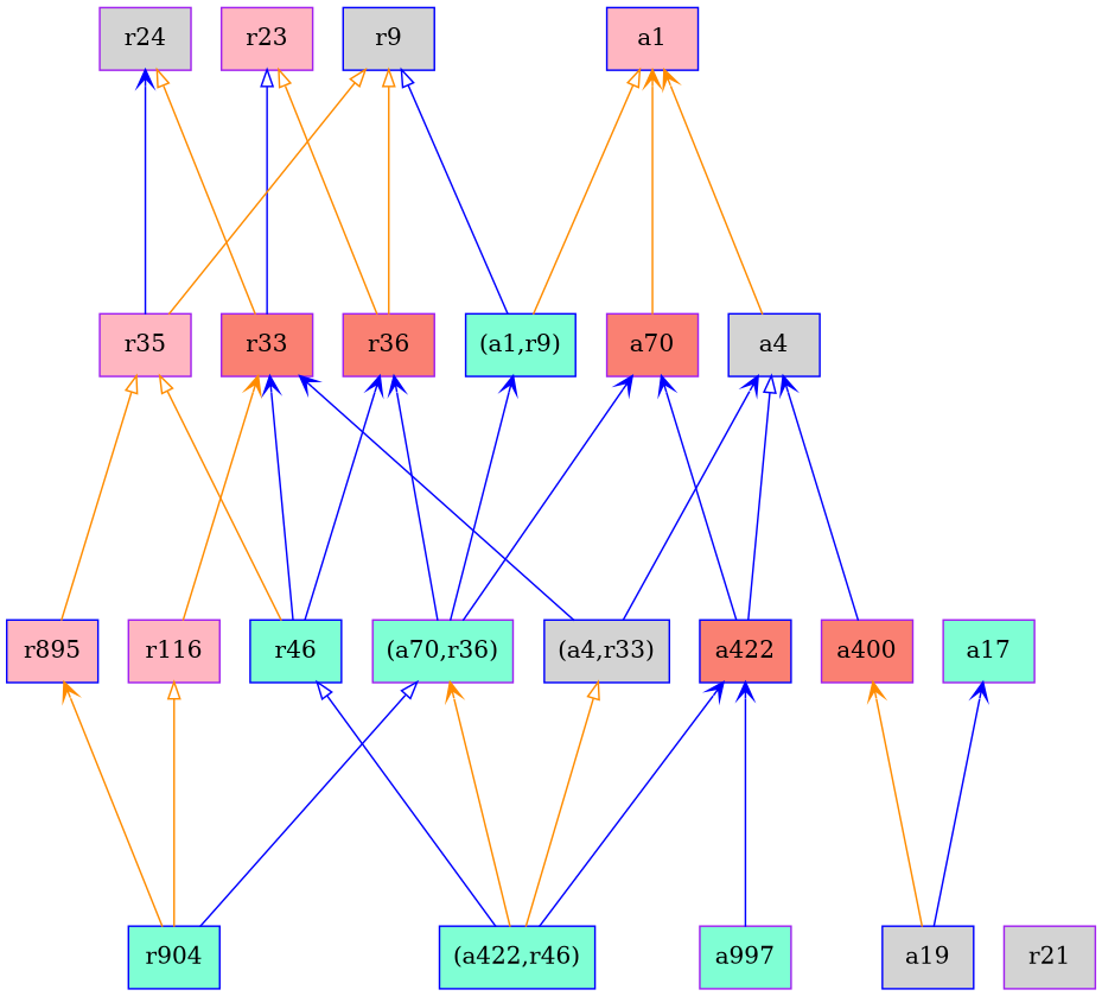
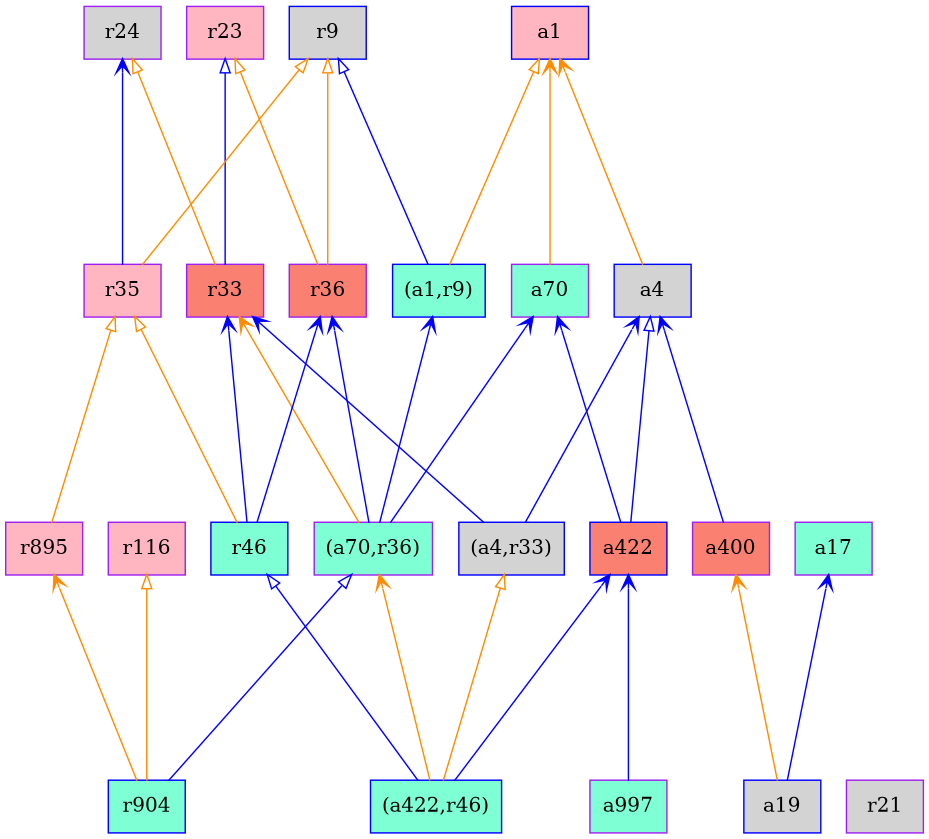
  digraph {
    rankdir=BT
    ranksep=2.0
    node [color=purple fillcolor=aquamarine shape=record style=filled]
    edge [arrowhead=vee color=blue]
    n1 [color=blue label="{(a1,r9)}"]
    n2 [color=blue fillcolor=lightgrey label="{r9}"]
    n3 [color=blue fillcolor=lightpink label="{a1}"]
    n4 [color=blue fillcolor=lightgrey label="{(a4,r33)}"]
    n5 [color=blue fillcolor=lightgrey label="{a4}"]
    n6 [fillcolor=salmon label="{r33}"]
    n7 [fillcolor=lightgrey label="{r24}"]
    n8 [fillcolor=lightpink label="{r23}"]
    n9 [label="{a17}"]
-   n10 [color=blue fillcolor=lightpink label="{r895}"]
+   n10 [fillcolor=lightpink label="{r895}"]
    n11 [fillcolor=lightpink label="{r35}"]
    n12 [fillcolor=salmon label="{a400}"]
    n13 [fillcolor=lightpink label="{r116}"]
    n14 [label="{(a70,r36)}"]
-   n15 [fillcolor=salmon label="{a70}"]
+   n15 [label="{a70}"]
    n16 [fillcolor=salmon label="{r36}"]
    n17 [color=blue label="{(a422,r46)}"]
    n18 [color=blue label="{r46}"]
    n19 [color=blue fillcolor=salmon label="{a422}"]
    n20 [fillcolor=lightgrey label="{r21}"]
    n21 [color=blue fillcolor=lightgrey label="{a19}"]
    n22 [color=blue label="{r904}"]
    n23 [label="{a997}"]
    n1 -> n2 [arrowhead=onormal]
    n1 -> n3 [arrowhead=onormal color=darkorange]
    n4 -> n5
    n4 -> n6
    n5 -> n3 [color=darkorange]
    n6 -> n7 [arrowhead=onormal color=darkorange]
    n6 -> n8 [arrowhead=onormal]
    n10 -> n11 [arrowhead=onormal color=darkorange]
    n11 -> n2 [arrowhead=onormal color=darkorange]
    n11 -> n7
    n12 -> n5
-   n13 -> n6 [color=darkorange]
+   n14 -> n6 [color=darkorange]
    n14 -> n1
    n14 -> n15
    n14 -> n16
    n15 -> n3 [color=darkorange]
    n16 -> n2 [arrowhead=onormal color=darkorange]
    n16 -> n8 [arrowhead=onormal color=darkorange]
    n17 -> n4 [arrowhead=onormal color=darkorange]
    n17 -> n14 [color=darkorange]
    n17 -> n18 [arrowhead=onormal]
    n17 -> n19
    n18 -> n6
    n18 -> n11 [arrowhead=onormal color=darkorange]
    n18 -> n16
    n19 -> n5 [arrowhead=onormal]
    n19 -> n15
    n21 -> n9
    n21 -> n12 [color=darkorange]
    n22 -> n10 [color=darkorange]
    n22 -> n13 [arrowhead=onormal color=darkorange]
    n22 -> n14 [arrowhead=onormal]
    n23 -> n19
  }
